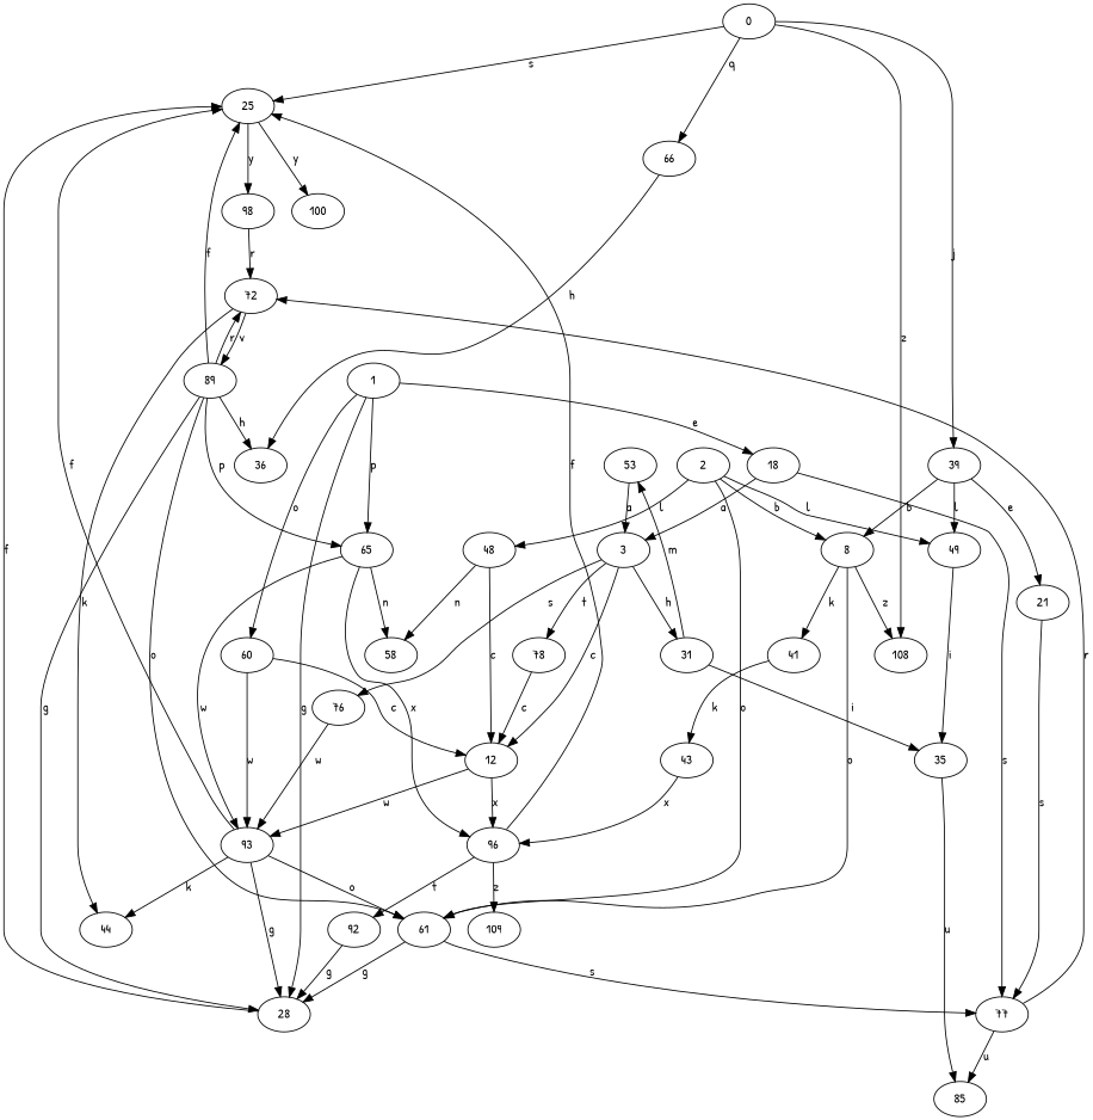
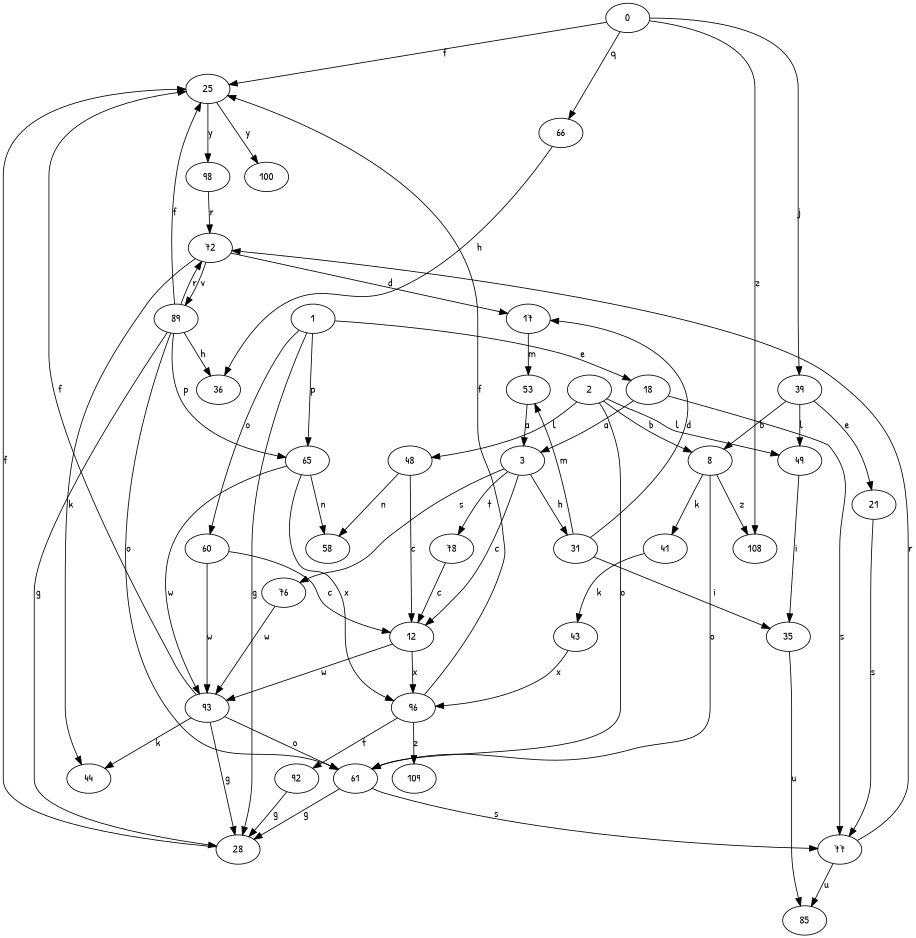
  strict digraph {
    fontname="Patrick Hand"
    node [fontname="Patrick Hand"]
    edge [fontname="Patrick Hand"]
    0
    25
    39
    66
    108
    98
    100
    8
    49
    21
    n11 [label=36]
    1
    18
    28
    60
    65
    3
    77
    12
    93
    96
    58
    2
    48
    61
    41
    35
    31
    76
    78
+   17
    53
    43
    44
    n35 [label=92]
    109
    85
    72
    89
-   0 -> 25 [label=s]
+   0 -> 25 [label=f]
    0 -> 39 [label=j]
    0 -> 66 [label=q]
    0 -> 108 [label=z]
    25 -> 98 [label=y]
    25 -> 100 [label=y]
    39 -> 8 [label=b]
    39 -> 49 [label=l]
    39 -> 21 [label=e]
    66 -> n11 [label=h]
    98 -> 72 [label=r]
    8 -> 108 [label=z]
    8 -> 61 [label=o]
    8 -> 41 [label=k]
    49 -> 35 [label=i]
    21 -> 77 [label=s]
    1 -> 18 [label=e]
    1 -> 28 [label=g]
    1 -> 60 [label=o]
    1 -> 65 [label=p]
    18 -> 3 [label=a]
    18 -> 77 [label=s]
    28 -> 25 [label=f]
    60 -> 12 [label=c]
    60 -> 93 [label=w]
    65 -> 93 [label=w]
    65 -> 96 [label=x]
    65 -> 58 [label=n]
    3 -> 12 [label=c]
    3 -> 31 [label=h]
    3 -> 76 [label=s]
    3 -> 78 [label=t]
    77 -> 85 [label=u]
    77 -> 72 [label=r]
    12 -> 93 [label=w]
    12 -> 96 [label=x]
    93 -> 25 [label=f]
    93 -> 28 [label=g]
    93 -> 61 [label=o]
    93 -> 44 [label=k]
    96 -> 25 [label=f]
    96 -> n35 [label=t]
    96 -> 109 [label=z]
    2 -> 8 [label=b]
    2 -> 49 [label=l]
    2 -> 48 [label=l]
    2 -> 61 [label=o]
    48 -> 12 [label=c]
    48 -> 58 [label=n]
    61 -> 28 [label=g]
    61 -> 77 [label=s]
    41 -> 43 [label=k]
    35 -> 85 [label=u]
    31 -> 35 [label=i]
+   31 -> 17 [label=d]
    31 -> 53 [label=m]
    76 -> 93 [label=w]
    78 -> 12 [label=c]
+   17 -> 53 [label=m]
    53 -> 3 [label=a]
    43 -> 96 [label=x]
    n35 -> 28 [label=g]
+   72 -> 17 [label=d]
    72 -> 44 [label=k]
    72 -> 89 [label=v]
    89 -> 25 [label=f]
    89 -> n11 [label=h]
    89 -> 28 [label=g]
    89 -> 65 [label=p]
    89 -> 61 [label=o]
    89 -> 72 [label=r]
  }
